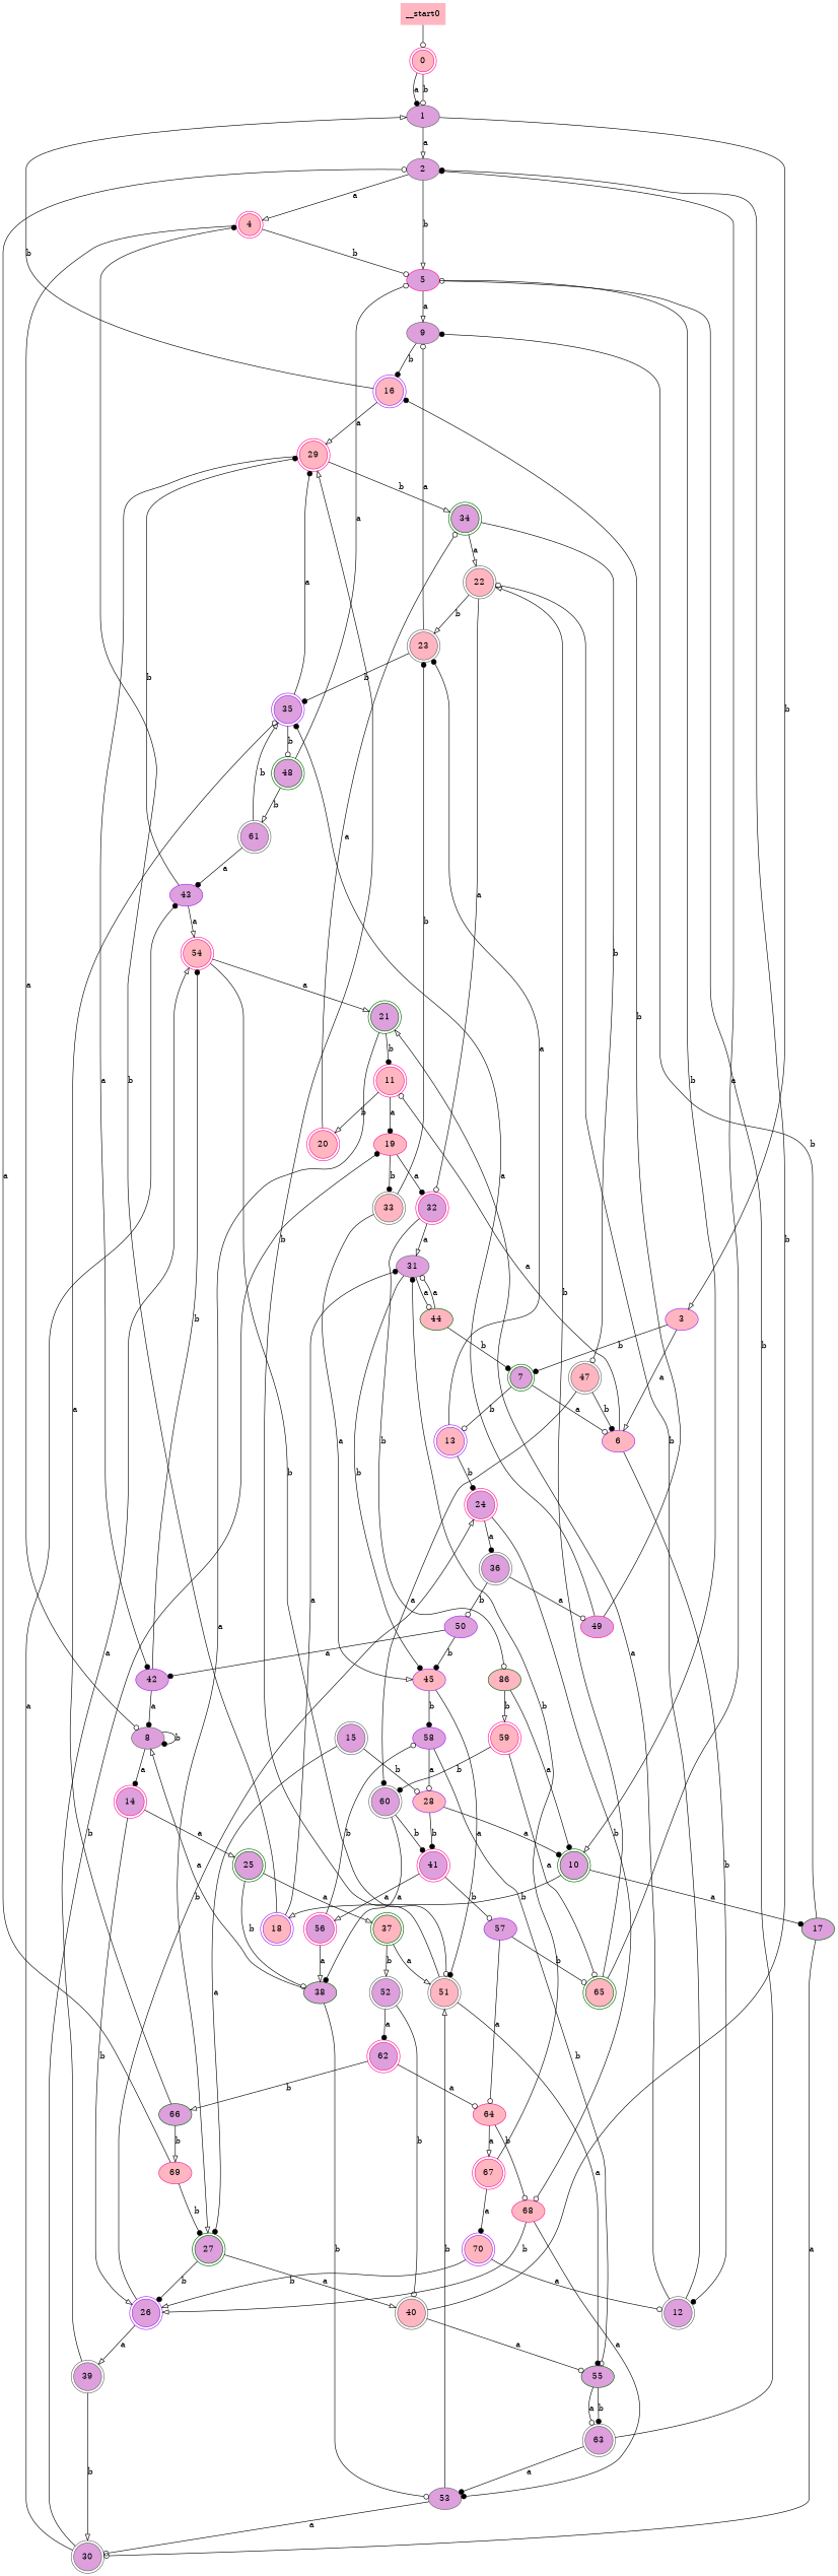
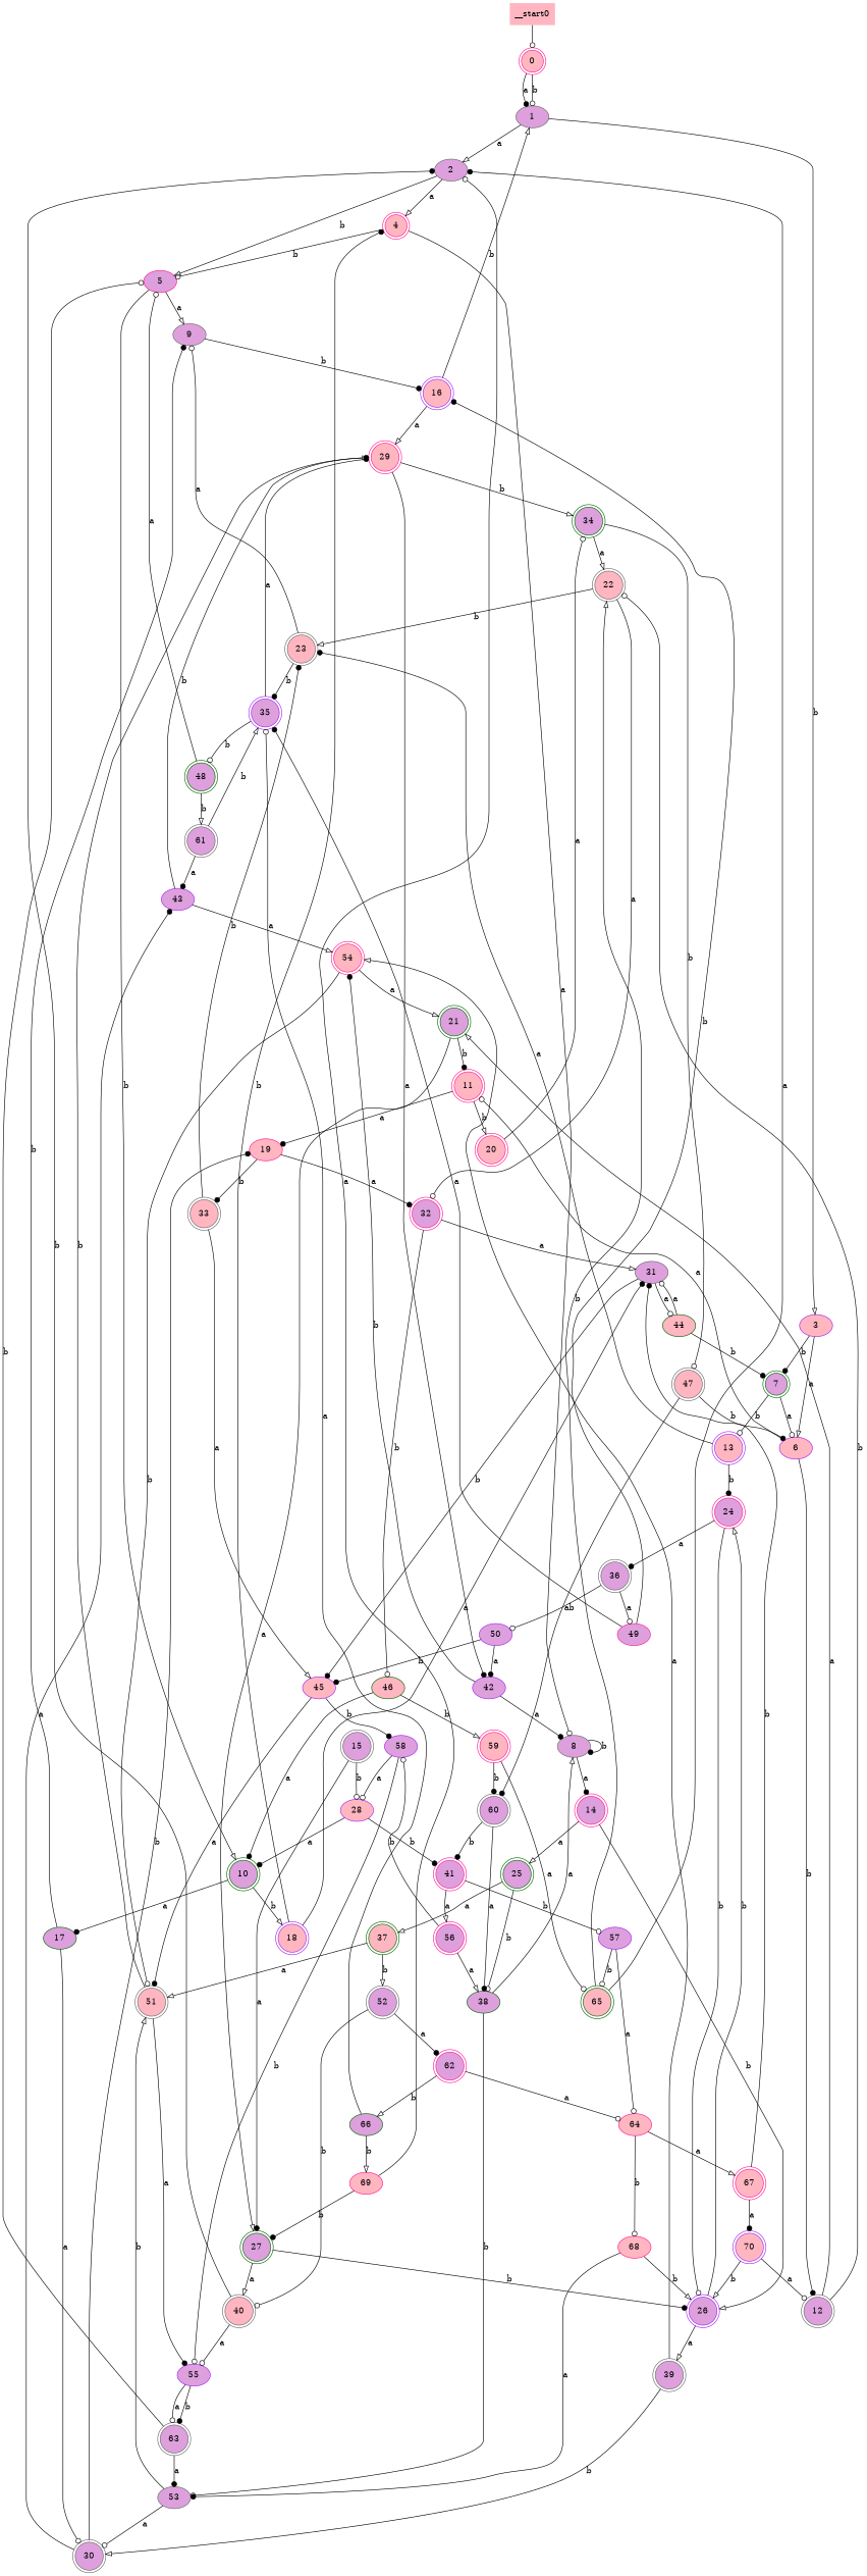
  digraph {
    node [color=deeppink fillcolor=plum shape=doublecircle style=filled]
    edge [arrowhead=dot]
    __start0 [fillcolor=lightpink shape=none]
    0 [fillcolor=lightpink]
    1 [color=gray40 shape=""]
    2 [color=gray40 shape=""]
    3 [color=purple fillcolor=lightpink shape=""]
    4 [fillcolor=lightpink]
    5 [shape=""]
    6 [color=purple fillcolor=lightpink shape=""]
    7 [color=darkgreen]
    8 [color=gray40 shape=""]
    9 [color=gray40 shape=""]
    10 [color=darkgreen]
    11 [fillcolor=lightpink]
    12 [color=gray40]
    13 [color=purple fillcolor=lightpink]
    14
    16 [color=purple fillcolor=lightpink]
    17 [color=darkgreen shape=""]
    18 [color=purple fillcolor=lightpink]
    19 [fillcolor=lightpink shape=""]
    20 [fillcolor=lightpink]
    21 [color=darkgreen]
    22 [color=gray40 fillcolor=lightpink]
    23 [color=gray40 fillcolor=lightpink]
    24
    25 [color=darkgreen]
    26 [color=purple]
    15 [color=gray40]
    27 [color=darkgreen]
    28 [color=purple fillcolor=lightpink shape=""]
    29 [fillcolor=lightpink]
    30 [color=gray40]
    31 [color=gray40 shape=""]
    32
    33 [color=gray40 fillcolor=lightpink]
    34 [color=darkgreen]
    35 [color=purple]
    36 [color=gray40]
    37 [color=darkgreen fillcolor=lightpink]
    38 [color=darkgreen shape=""]
    39 [color=gray40]
    40 [color=gray40 fillcolor=lightpink]
    41
    42 [color=purple shape=""]
    43 [color=purple shape=""]
    44 [color=darkgreen fillcolor=lightpink shape=""]
    45 [color=purple fillcolor=lightpink shape=""]
-   46 [color=darkgreen fillcolor=lightpink label=86 shape=""]
+   46 [color=darkgreen fillcolor=lightpink shape=""]
    47 [color=gray40 fillcolor=lightpink]
    48 [color=darkgreen]
    49 [shape=""]
    50 [color=purple shape=""]
    51 [color=gray40 fillcolor=lightpink]
    52 [color=gray40]
    53 [color=gray40 shape=""]
    54 [fillcolor=lightpink]
-   55 [color=darkgreen shape=""]
+   55 [color=purple shape=""]
    56
    57 [color=purple shape=""]
    58 [color=purple shape=""]
    59 [fillcolor=lightpink]
    60 [color=gray40]
    61 [color=gray40]
    62
    63 [color=gray40]
    64 [fillcolor=lightpink shape=""]
    65 [color=darkgreen fillcolor=lightpink]
    66 [color=darkgreen shape=""]
    67 [fillcolor=lightpink]
    68 [fillcolor=lightpink shape=""]
    69 [fillcolor=lightpink shape=""]
    70 [color=purple fillcolor=lightpink]
    __start0 -> 0 [arrowhead=odot]
    0 -> 1 [label=a]
    0 -> 1 [arrowhead=odot label=b]
    1 -> 2 [arrowhead=onormal label=a]
    1 -> 3 [arrowhead=onormal label=b]
    2 -> 4 [arrowhead=onormal label=a]
    2 -> 5 [arrowhead=onormal label=b]
    3 -> 6 [arrowhead=onormal label=a]
    3 -> 7 [label=b]
    4 -> 5 [arrowhead=odot label=b]
    4 -> 8 [arrowhead=odot label=a]
    5 -> 9 [arrowhead=onormal label=a]
    5 -> 10 [arrowhead=onormal label=b]
    6 -> 11 [arrowhead=odot label=a]
    6 -> 12 [label=b]
    7 -> 6 [arrowhead=odot label=a]
    7 -> 13 [arrowhead=odot label=b]
    8 -> 8 [label=b]
    8 -> 14 [label=a]
    9 -> 16 [label=b]
    10 -> 17 [label=a]
    10 -> 18 [arrowhead=onormal label=b]
    11 -> 19 [label=a]
    11 -> 20 [arrowhead=onormal label=b]
    12 -> 21 [arrowhead=onormal label=a]
    12 -> 22 [arrowhead=odot label=b]
    13 -> 23 [label=a]
    13 -> 24 [label=b]
    14 -> 25 [arrowhead=onormal label=a]
    14 -> 26 [arrowhead=onormal label=b]
    16 -> 1 [arrowhead=onormal label=b]
    16 -> 29 [arrowhead=onormal label=a]
    17 -> 9 [label=b]
    17 -> 30 [arrowhead=odot label=a]
    18 -> 4 [label=b]
    18 -> 31 [label=a]
    19 -> 32 [label=a]
    19 -> 33 [label=b]
    20 -> 34 [arrowhead=odot label=a]
    21 -> 11 [label=b]
    21 -> 27 [arrowhead=onormal label=a]
    22 -> 23 [arrowhead=onormal label=b]
    22 -> 32 [arrowhead=odot label=a]
    23 -> 9 [arrowhead=odot label=a]
    23 -> 35 [label=b]
-   24 -> 68 [arrowhead=odot label=b]
+   24 -> 26 [arrowhead=odot label=b]
    24 -> 36 [label=a]
    25 -> 37 [arrowhead=onormal label=a]
    25 -> 38 [arrowhead=odot label=b]
    26 -> 24 [arrowhead=onormal label=b]
    26 -> 39 [arrowhead=onormal label=a]
    15 -> 27 [label=a]
    15 -> 28 [arrowhead=odot label=b]
    27 -> 26 [label=b]
    27 -> 40 [arrowhead=onormal label=a]
    28 -> 10 [label=a]
    28 -> 41 [label=b]
    29 -> 34 [arrowhead=onormal label=b]
    29 -> 42 [label=a]
    30 -> 19 [label=b]
    30 -> 43 [label=a]
    31 -> 44 [arrowhead=odot label=a]
    31 -> 45 [label=b]
    32 -> 31 [arrowhead=onormal label=a]
    32 -> 46 [arrowhead=odot label=b]
    33 -> 23 [label=b]
    33 -> 45 [arrowhead=onormal label=a]
    34 -> 22 [arrowhead=onormal label=a]
    34 -> 47 [arrowhead=odot label=b]
    35 -> 29 [label=a]
    35 -> 48 [arrowhead=odot label=b]
    36 -> 49 [arrowhead=odot label=a]
    36 -> 50 [arrowhead=odot label=b]
    37 -> 51 [arrowhead=onormal label=a]
    37 -> 52 [arrowhead=onormal label=b]
    38 -> 8 [arrowhead=onormal label=a]
    38 -> 53 [arrowhead=odot label=b]
    39 -> 30 [arrowhead=onormal label=b]
    39 -> 54 [arrowhead=onormal label=a]
    40 -> 2 [label=b]
    40 -> 55 [arrowhead=odot label=a]
    41 -> 56 [arrowhead=onormal label=a]
    41 -> 57 [arrowhead=odot label=b]
    42 -> 8 [label=a]
    42 -> 54 [label=b]
    43 -> 29 [label=b]
    43 -> 54 [arrowhead=onormal label=a]
    44 -> 7 [label=b]
    44 -> 31 [arrowhead=odot label=a]
    45 -> 51 [label=a]
    45 -> 58 [label=b]
    46 -> 10 [label=a]
    46 -> 59 [arrowhead=onormal label=b]
    47 -> 6 [label=b]
    47 -> 60 [label=a]
    48 -> 5 [arrowhead=odot label=a]
    48 -> 61 [arrowhead=onormal label=b]
    49 -> 16 [label=b]
    49 -> 35 [label=a]
    50 -> 42 [label=a]
    50 -> 45 [label=b]
    51 -> 29 [arrowhead=onormal label=b]
    51 -> 55 [label=a]
    52 -> 40 [arrowhead=odot label=b]
    52 -> 62 [label=a]
    53 -> 30 [arrowhead=odot label=a]
    53 -> 51 [arrowhead=onormal label=b]
    54 -> 21 [arrowhead=onormal label=a]
    54 -> 51 [arrowhead=odot label=b]
    55 -> 63 [arrowhead=odot label=a]
    55 -> 63 [label=b]
    56 -> 38 [arrowhead=onormal label=a]
    56 -> 58 [arrowhead=odot label=b]
    57 -> 64 [arrowhead=odot label=a]
    57 -> 65 [arrowhead=odot label=b]
    58 -> 28 [arrowhead=odot label=a]
    58 -> 55 [arrowhead=odot label=b]
    59 -> 60 [label=b]
    59 -> 65 [arrowhead=odot label=a]
    60 -> 38 [label=a]
    60 -> 41 [label=b]
    61 -> 35 [arrowhead=onormal label=b]
    61 -> 43 [label=a]
    62 -> 64 [arrowhead=odot label=a]
    62 -> 66 [arrowhead=onormal label=b]
    63 -> 5 [arrowhead=odot label=b]
    63 -> 53 [label=a]
    64 -> 67 [arrowhead=onormal label=a]
    64 -> 68 [arrowhead=odot label=b]
    65 -> 2 [label=a]
    65 -> 22 [arrowhead=onormal label=b]
    66 -> 35 [arrowhead=odot label=a]
    66 -> 69 [arrowhead=onormal label=b]
    67 -> 31 [label=b]
    67 -> 70 [label=a]
    68 -> 26 [arrowhead=onormal label=b]
    68 -> 53 [label=a]
    69 -> 2 [arrowhead=odot label=a]
    69 -> 27 [label=b]
    70 -> 12 [arrowhead=odot label=a]
    70 -> 26 [arrowhead=onormal label=b]
  }
